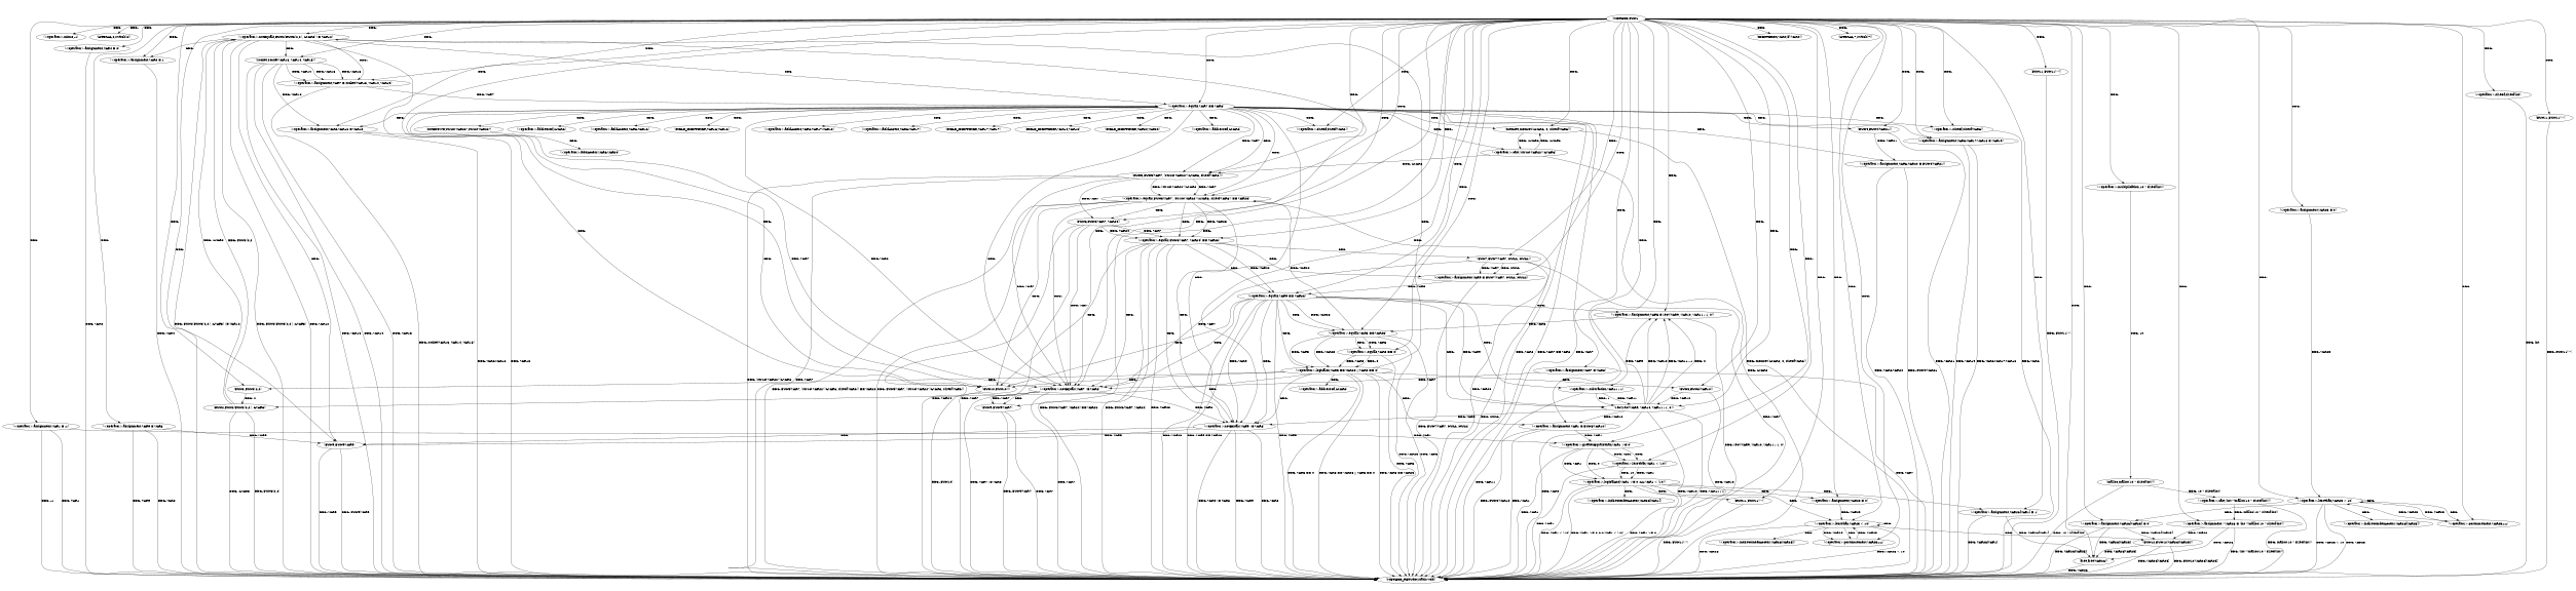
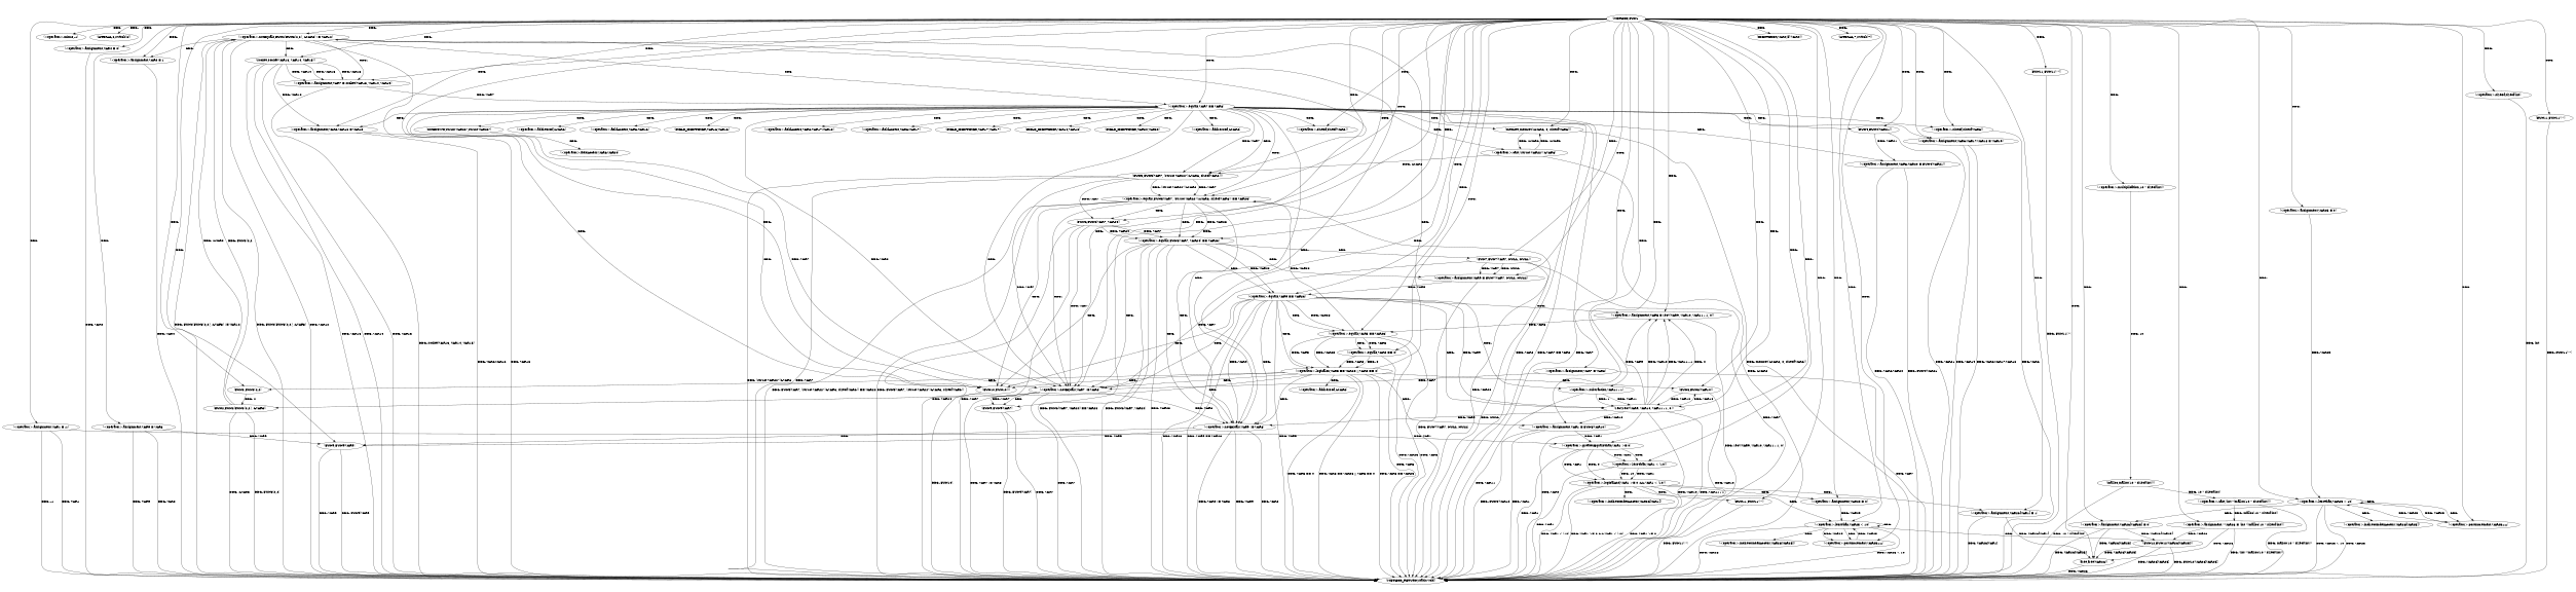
  digraph {
    n1 [label="(METHOD,FUN1)"]
    n2 [label="(<operator>.assignment,VAR1 = -1)"]
    n3 [label="(<operator>.minus,-1)"]
    n4 [label="(LITERAL,6,switch(6))"]
    n5 [label="(<operator>.assignment,VAR4 = 0)"]
    n6 [label="(<operator>.assignment,VAR7 = VAR8)"]
    n7 [label="(<operator>.assignment,VAR9 = VAR8)"]
    n8 [label="(<operator>.notEquals,FUN2(FUN3(2,2), &VAR3) != VAR12)"]
    n9 [label="(FUN3,FUN3(2,2))"]
    n10 [label="(<operator>.assignment,VAR4 = 1)"]
    n11 [label="(<operator>.assignment,VAR7 = socket(VAR13, VAR14, VAR15))"]
    n12 [label="(socket,socket(VAR13, VAR14, VAR15))"]
    n13 [label="(<operator>.equals,VAR7 == VAR8)"]
    n14 [label="(memset,memset(&VAR6, 0, sizeof(VAR6)))"]
    n15 [label="(<operator>.sizeOf,sizeof(VAR6))"]
    n16 [label="(<operator>.assignment,VAR6.VAR16 = VAR13)"]
    n17 [label="(<operator>.assignment,VAR6.VAR17.VAR18 = VAR19)"]
    n18 [label="(FUN4,FUN4(VAR21))"]
    n19 [label="(<operator>.equals,FUN5(VAR7, (struct VAR22*)&VAR6, sizeof(VAR6)) == VAR23)"]
    n20 [label="(FUN5,FUN5(VAR7, (struct VAR22*)&VAR6, sizeof(VAR6)))"]
    n21 [label="(<operator>.sizeOf,sizeof(VAR6))"]
    n22 [label="(<operator>.equals,FUN6(VAR7, VAR24) == VAR23)"]
    n23 [label="(FUN6,FUN6(VAR7, VAR24))"]
    n24 [label="(<operator>.assignment,VAR9 = FUN7(VAR7, NULL, NULL))"]
    n25 [label="(FUN7,FUN7(VAR7, NULL, NULL))"]
    n26 [label="(<operator>.equals,VAR9 == VAR23)"]
    n27 [label="(<operator>.assignment,VAR5 = recv(VAR9, VAR10, VAR11 - 1, 0))"]
    n28 [label="(recv,recv(VAR9, VAR10, VAR11 - 1, 0))"]
    n29 [label="(<operator>.subtraction,VAR11 - 1)"]
    n30 [label="(<operator>.equals,VAR5 == VAR23)"]
    n31 [label="(<operator>.equals,VAR5 == 0)"]
    n32 [label="(<operator>.assignment,VAR1 = FUN8(VAR10))"]
    n33 [label="(FUN8,FUN8(VAR10))"]
    n34 [label="(<operator>.notEquals,VAR7 != VAR8)"]
    n35 [label="(FUN9,FUN9(VAR7))"]
    n36 [label="(<operator>.notEquals,VAR9 != VAR8)"]
    n37 [label="(FUN9,FUN9(VAR9))"]
    n38 [label="(IDENTIFIER,VAR4,if (VAR4))"]
    n39 [label="(FUN10,FUN10())"]
    n40 [label="(FUN11,FUN11(\"\"))"]
    n41 [label="(LITERAL,7,switch(7))"]
    n42 [label="(<operator>.assignment,* VAR26 = (int *)malloc(10 * sizeof(int)))"]
    n43 [label="(<operator>.multiplication,10 * sizeof(int))"]
    n44 [label="(<operator>.sizeOf,sizeof(int))"]
    n45 [label="(<operator>.assignment,VAR25 = 0)"]
    n46 [label="(<operator>.lessThan,VAR25 < 10)"]
    n47 [label="(<operator>.postIncrement,VAR25++)"]
    n48 [label="(<operator>.assignment,VAR26[VAR25] = 0)"]
    n49 [label="(<operator>.greaterEqualsThan,VAR1 >= 0)"]
    n50 [label="(<operator>.lessThan,VAR1 < (10))"]
    n51 [label="(<operator>.assignment,VAR26[VAR1] = 1)"]
    n52 [label="(<operator>.assignment,VAR25 = 0)"]
    n53 [label="(<operator>.lessThan,VAR25 < 10)"]
    n54 [label="(<operator>.postIncrement,VAR25++)"]
    n55 [label="(FUN11,FUN11(\"\"))"]
    n56 [label="(free,free(VAR26))"]
    n57 [label="(FUN11,FUN11(\"\"))"]
    n58 [label="(METHOD_RETURN,static void)"]
    n59 [label="(FUN2,FUN2(FUN3(2,2), &VAR3))"]
    n60 [label="(<operator>.assignment,VAR6.VAR20 = FUN4(VAR21))"]
    n61 [label="(<operator>.cast,(struct VAR22*)&VAR6)"]
    n62 [label="(<operator>.addressOf,&VAR6)"]
    n63 [label="(<operator>.fieldAccess,VAR6.VAR16)"]
    n64 [label="(FIELD_IDENTIFIER,VAR16,VAR16)"]
    n65 [label="(<operator>.fieldAccess,VAR6.VAR17.VAR18)"]
    n66 [label="(<operator>.fieldAccess,VAR6.VAR17)"]
    n67 [label="(FIELD_IDENTIFIER,VAR17,VAR17)"]
    n68 [label="(FIELD_IDENTIFIER,VAR18,VAR18)"]
    n69 [label="(FIELD_IDENTIFIER,VAR20,VAR20)"]
    n70 [label="(UNKNOWN,struct VAR22*,struct VAR22*)"]
    n71 [label="(<operator>.addressOf,&VAR6)"]
    n72 [label="(<operator>.logicalOr,VAR5 == VAR23 || VAR5 == 0)"]
    n73 [label="(FUN12,FUN12(VAR26[VAR25]))"]
    n74 [label="(malloc,malloc(10 * sizeof(int)))"]
    n75 [label="(<operator>.indirectIndexAccess,VAR26[VAR25])"]
    n76 [label="(<operator>.logicalAnd,VAR1 >= 0 && VAR1 < (10))"]
    n77 [label="(<operator>.indirectIndexAccess,VAR26[VAR25])"]
    n78 [label="(<operator>.fieldAccess,VAR6.VAR20)"]
    n79 [label="(<operator>.addressOf,&VAR3)"]
    n80 [label="(<operator>.cast,(int *)malloc(10 * sizeof(int)))"]
    n81 [label="(<operator>.indirectIndexAccess,VAR26[VAR1])"]
    n1 -> n2 [label="DDG: "]
    n1 -> n3 [label="DDG: "]
    n1 -> n4 [label="DDG: "]
    n1 -> n5 [label="DDG: "]
    n1 -> n6 [label="DDG: "]
    n1 -> n7 [label="DDG: "]
    n1 -> n8 [label="DDG: "]
    n1 -> n9 [label="DDG: "]
    n1 -> n10 [label="DDG: "]
    n1 -> n11 [label="DDG: "]
    n1 -> n12 [label="DDG: "]
    n1 -> n13 [label="DDG: "]
    n1 -> n14 [label="DDG: "]
    n1 -> n15 [label="DDG: "]
    n1 -> n16 [label="DDG: "]
    n1 -> n17 [label="DDG: "]
    n1 -> n18 [label="DDG: "]
    n1 -> n19 [label="DDG: "]
    n1 -> n20 [label="DDG: "]
    n1 -> n21 [label="DDG: "]
    n1 -> n22 [label="DDG: "]
    n1 -> n23 [label="DDG: "]
    n1 -> n24 [label="DDG: "]
    n1 -> n25 [label="DDG: "]
    n1 -> n26 [label="DDG: "]
    n1 -> n27 [label="DDG: "]
    n1 -> n28 [label="DDG: "]
    n1 -> n29 [label="DDG: "]
    n1 -> n30 [label="DDG: "]
    n1 -> n31 [label="DDG: "]
    n1 -> n32 [label="DDG: "]
    n1 -> n33 [label="DDG: "]
    n1 -> n34 [label="DDG: "]
    n1 -> n35 [label="DDG: "]
    n1 -> n36 [label="DDG: "]
    n1 -> n37 [label="DDG: "]
    n1 -> n38 [label="DDG: "]
    n1 -> n39 [label="DDG: "]
    n1 -> n40 [label="DDG: "]
    n1 -> n41 [label="DDG: "]
    n1 -> n42 [label="DDG: "]
    n1 -> n43 [label="DDG: "]
    n1 -> n44 [label="DDG: "]
    n1 -> n45 [label="DDG: "]
    n1 -> n46 [label="DDG: "]
    n1 -> n47 [label="DDG: "]
    n1 -> n48 [label="DDG: "]
    n1 -> n49 [label="DDG: "]
    n1 -> n50 [label="DDG: "]
    n1 -> n51 [label="DDG: "]
    n1 -> n52 [label="DDG: "]
    n1 -> n53 [label="DDG: "]
    n1 -> n54 [label="DDG: "]
    n1 -> n55 [label="DDG: "]
    n1 -> n56 [label="DDG: "]
    n1 -> n57 [label="DDG: "]
    n2 -> n49 [label="DDG: VAR1"]
    n2 -> n58 [label="DDG: VAR1"]
    n2 -> n58 [label="DDG: -1"]
    n5 -> n58 [label="DDG: VAR4"]
    n6 -> n34 [label="DDG: VAR7"]
    n6 -> n58 [label="DDG: VAR7"]
    n7 -> n37 [label="DDG: VAR9"]
    n7 -> n58 [label="DDG: VAR8"]
    n7 -> n58 [label="DDG: VAR9"]
    n8 -> n10 [label="CDG: "]
    n8 -> n11 [label="CDG: "]
    n8 -> n12 [label="CDG: "]
    n8 -> n13 [label="CDG: "]
    n8 -> n34 [label="CDG: "]
-   n8 -> n37 [label="CDG: "]
+   n8 -> n36 [label="CDG: "]
    n8 -> n39 [label="CDG: "]
    n8 -> n58 [label="DDG: FUN2(FUN3(2,2), &VAR3)"]
    n8 -> n58 [label="DDG: VAR12"]
    n8 -> n58 [label="DDG: FUN2(FUN3(2,2), &VAR3) != VAR12"]
    n9 -> n59 [label="DDG: 2"]
    n10 -> n58 [label="DDG: VAR4"]
    n11 -> n13 [label="DDG: VAR7"]
    n11 -> n58 [label="DDG: socket(VAR13, VAR14, VAR15)"]
    n12 -> n11 [label="DDG: VAR13"]
    n12 -> n11 [label="DDG: VAR14"]
    n12 -> n11 [label="DDG: VAR15"]
    n12 -> n16 [label="DDG: VAR13"]
    n12 -> n58 [label="DDG: VAR15"]
    n12 -> n58 [label="DDG: VAR14"]
    n12 -> n58 [label="DDG: VAR13"]
    n13 -> n14 [label="CDG: "]
    n13 -> n15 [label="CDG: "]
    n13 -> n16 [label="CDG: "]
    n13 -> n17 [label="CDG: "]
    n13 -> n18 [label="CDG: "]
    n13 -> n19 [label="CDG: "]
    n13 -> n20 [label="DDG: VAR7"]
    n13 -> n20 [label="CDG: "]
    n13 -> n21 [label="CDG: "]
    n13 -> n34 [label="DDG: VAR7"]
    n13 -> n34 [label="DDG: VAR8"]
    n13 -> n34 [label="CDG: "]
    n13 -> n36 [label="CDG: "]
    n13 -> n39 [label="CDG: "]
    n13 -> n58 [label="DDG: VAR8"]
    n13 -> n58 [label="DDG: VAR7 == VAR8"]
    n13 -> n58 [label="DDG: VAR7"]
    n13 -> n60 [label="CDG: "]
    n13 -> n61 [label="CDG: "]
    n13 -> n62 [label="CDG: "]
    n13 -> n63 [label="CDG: "]
    n13 -> n64 [label="CDG: "]
    n13 -> n65 [label="CDG: "]
    n13 -> n66 [label="CDG: "]
    n13 -> n67 [label="CDG: "]
    n13 -> n68 [label="CDG: "]
    n13 -> n69 [label="CDG: "]
    n13 -> n70 [label="CDG: "]
    n13 -> n71 [label="CDG: "]
    n14 -> n58 [label="DDG: memset(&VAR6, 0, sizeof(VAR6))"]
    n14 -> n61 [label="DDG: &VAR6"]
    n16 -> n58 [label="DDG: VAR13"]
    n16 -> n58 [label="DDG: VAR6.VAR16"]
    n17 -> n58 [label="DDG: VAR6.VAR17.VAR18"]
    n17 -> n58 [label="DDG: VAR19"]
    n18 -> n58 [label="DDG: VAR21"]
    n18 -> n60 [label="DDG: VAR21"]
    n19 -> n22 [label="DDG: VAR23"]
    n19 -> n22 [label="CDG: "]
    n19 -> n23 [label="CDG: "]
    n19 -> n34 [label="CDG: "]
    n19 -> n36 [label="CDG: "]
    n19 -> n39 [label="CDG: "]
    n19 -> n58 [label="DDG: FUN5(VAR7, (struct VAR22*)&VAR6, sizeof(VAR6))"]
    n19 -> n58 [label="DDG: VAR23"]
    n19 -> n58 [label="DDG: FUN5(VAR7, (struct VAR22*)&VAR6, sizeof(VAR6)) == VAR23"]
    n20 -> n19 [label="DDG: VAR7"]
    n20 -> n19 [label="DDG: (struct VAR22*)&VAR6"]
    n20 -> n23 [label="DDG: VAR7"]
    n20 -> n34 [label="DDG: VAR7"]
    n20 -> n58 [label="DDG: (struct VAR22*)&VAR6"]
    n20 -> n58 [label="DDG: VAR7"]
    n21 -> n58 [label="DDG: VAR6"]
    n22 -> n24 [label="CDG: "]
    n22 -> n25 [label="CDG: "]
    n22 -> n26 [label="DDG: VAR23"]
    n22 -> n26 [label="CDG: "]
    n22 -> n34 [label="CDG: "]
    n22 -> n36 [label="CDG: "]
    n22 -> n39 [label="CDG: "]
    n22 -> n58 [label="DDG: FUN6(VAR7, VAR24) == VAR23"]
    n22 -> n58 [label="DDG: FUN6(VAR7, VAR24)"]
    n22 -> n58 [label="DDG: VAR23"]
    n23 -> n22 [label="DDG: VAR7"]
    n23 -> n22 [label="DDG: VAR24"]
    n23 -> n34 [label="DDG: VAR7"]
    n23 -> n58 [label="DDG: VAR24"]
    n23 -> n58 [label="DDG: VAR7"]
    n24 -> n26 [label="DDG: VAR9"]
    n24 -> n58 [label="DDG: FUN7(VAR7, NULL, NULL)"]
    n25 -> n24 [label="DDG: VAR7"]
    n25 -> n24 [label="DDG: NULL"]
    n25 -> n34 [label="DDG: VAR7"]
    n25 -> n58 [label="DDG: NULL"]
    n25 -> n58 [label="DDG: VAR7"]
    n26 -> n27 [label="CDG: "]
    n26 -> n28 [label="DDG: VAR9"]
    n26 -> n28 [label="CDG: "]
    n26 -> n29 [label="CDG: "]
    n26 -> n30 [label="DDG: VAR23"]
    n26 -> n30 [label="CDG: "]
    n26 -> n34 [label="CDG: "]
    n26 -> n36 [label="DDG: VAR9"]
    n26 -> n36 [label="CDG: "]
    n26 -> n39 [label="CDG: "]
    n26 -> n58 [label="DDG: VAR9"]
    n26 -> n58 [label="DDG: VAR23"]
    n26 -> n58 [label="DDG: VAR9 == VAR23"]
    n26 -> n72 [label="CDG: "]
    n27 -> n30 [label="DDG: VAR5"]
    n27 -> n58 [label="DDG: recv(VAR9, VAR10, VAR11 - 1, 0)"]
    n28 -> n27 [label="DDG: VAR9"]
    n28 -> n27 [label="DDG: VAR10"]
    n28 -> n27 [label="DDG: VAR11 - 1"]
    n28 -> n27 [label="DDG: 0"]
    n28 -> n32 [label="DDG: VAR10"]
+   n28 -> n33 [label="DDG: VAR10"]
    n28 -> n36 [label="DDG: VAR9"]
    n28 -> n58 [label="DDG: VAR9"]
    n28 -> n58 [label="DDG: VAR10"]
    n28 -> n58 [label="DDG: VAR11 - 1"]
    n29 -> n28 [label="DDG: VAR11"]
    n29 -> n28 [label="DDG: 1"]
    n29 -> n58 [label="DDG: VAR11"]
    n30 -> n19 [label="DDG: VAR23"]
    n30 -> n31 [label="DDG: VAR5"]
    n30 -> n31 [label="CDG: "]
    n30 -> n58 [label="DDG: VAR5"]
    n30 -> n58 [label="DDG: VAR23"]
    n30 -> n72 [label="DDG: VAR5"]
    n30 -> n72 [label="DDG: VAR23"]
    n31 -> n58 [label="DDG: VAR5"]
    n31 -> n72 [label="DDG: VAR5"]
    n31 -> n72 [label="DDG: 0"]
    n32 -> n49 [label="DDG: VAR1"]
    n32 -> n58 [label="DDG: VAR1"]
    n32 -> n58 [label="DDG: FUN8(VAR10)"]
    n33 -> n28 [label="DDG: VAR10"]
    n33 -> n58 [label="DDG: VAR10"]
    n34 -> n35 [label="DDG: VAR7"]
    n34 -> n35 [label="CDG: "]
    n34 -> n36 [label="DDG: VAR8"]
    n34 -> n58 [label="DDG: VAR7"]
    n34 -> n58 [label="DDG: VAR7 != VAR8"]
    n35 -> n58 [label="DDG: FUN9(VAR7)"]
    n35 -> n58 [label="DDG: VAR7"]
    n36 -> n37 [label="DDG: VAR9"]
    n36 -> n37 [label="CDG: "]
    n36 -> n58 [label="DDG: VAR9 != VAR8"]
    n36 -> n58 [label="DDG: VAR9"]
    n36 -> n58 [label="DDG: VAR8"]
    n37 -> n58 [label="DDG: VAR9"]
    n37 -> n58 [label="DDG: FUN9(VAR9)"]
    n39 -> n58 [label="DDG: FUN10()"]
    n40 -> n58 [label="DDG: FUN11(\"\")"]
    n42 -> n56 [label="DDG: VAR26"]
    n42 -> n58 [label="DDG: (int *)malloc(10 * sizeof(int))"]
    n42 -> n73 [label="DDG: VAR26"]
    n43 -> n74 [label="DDG: 10"]
    n44 -> n58 [label="DDG: int"]
    n45 -> n46 [label="DDG: VAR25"]
    n46 -> n46 [label="CDG: "]
    n46 -> n47 [label="DDG: VAR25"]
    n46 -> n47 [label="CDG: "]
    n46 -> n48 [label="CDG: "]
    n46 -> n58 [label="DDG: VAR25 < 10"]
    n46 -> n58 [label="DDG: VAR25"]
    n46 -> n75 [label="CDG: "]
    n47 -> n46 [label="DDG: VAR25"]
    n48 -> n56 [label="DDG: VAR26[VAR25]"]
    n48 -> n58 [label="DDG: VAR26[VAR25]"]
    n48 -> n73 [label="DDG: VAR26[VAR25]"]
    n49 -> n50 [label="DDG: VAR1"]
    n49 -> n50 [label="CDG: "]
    n49 -> n58 [label="DDG: VAR1"]
    n49 -> n76 [label="DDG: VAR1"]
    n49 -> n76 [label="DDG: 0"]
    n50 -> n58 [label="DDG: VAR1"]
    n50 -> n76 [label="DDG: VAR1"]
    n50 -> n76 [label="DDG: 10"]
    n51 -> n56 [label="DDG: VAR26[VAR1]"]
    n51 -> n58 [label="DDG: VAR26[VAR1]"]
    n52 -> n53 [label="DDG: VAR25"]
    n53 -> n53 [label="CDG: "]
    n53 -> n54 [label="DDG: VAR25"]
    n53 -> n54 [label="CDG: "]
    n53 -> n58 [label="DDG: VAR25"]
    n53 -> n58 [label="DDG: VAR25 < 10"]
    n53 -> n73 [label="CDG: "]
    n53 -> n77 [label="CDG: "]
    n54 -> n53 [label="DDG: VAR25"]
    n55 -> n58 [label="DDG: FUN11(\"\")"]
    n56 -> n58 [label="DDG: VAR26"]
    n57 -> n58 [label="DDG: FUN11(\"\")"]
    n59 -> n8 [label="DDG: FUN3(2,2)"]
    n59 -> n8 [label="DDG: &VAR3"]
    n59 -> n58 [label="DDG: FUN3(2,2)"]
    n59 -> n58 [label="DDG: &VAR3"]
    n60 -> n58 [label="DDG: FUN4(VAR21)"]
    n60 -> n58 [label="DDG: VAR6.VAR20"]
    n61 -> n14 [label="DDG: &VAR6"]
    n61 -> n20 [label="DDG: &VAR6"]
    n61 -> n58 [label="DDG: &VAR6"]
    n70 -> n78 [label="CDG: "]
    n72 -> n8 [label="CDG: "]
    n72 -> n9 [label="CDG: "]
    n72 -> n32 [label="CDG: "]
    n72 -> n33 [label="CDG: "]
+   n72 -> n34 [label="CDG: "]
    n72 -> n36 [label="CDG: "]
    n72 -> n39 [label="CDG: "]
    n72 -> n58 [label="DDG: VAR5 == 0"]
    n72 -> n58 [label="DDG: VAR5 == VAR23 || VAR5 == 0"]
    n72 -> n58 [label="DDG: VAR5 == VAR23"]
    n72 -> n59 [label="CDG: "]
    n72 -> n79 [label="CDG: "]
    n73 -> n56 [label="DDG: VAR26[VAR25]"]
    n73 -> n58 [label="DDG: FUN12(VAR26[VAR25])"]
    n73 -> n58 [label="DDG: VAR26[VAR25]"]
    n74 -> n58 [label="DDG: 10 * sizeof(int)"]
    n74 -> n80 [label="DDG: 10 * sizeof(int)"]
    n76 -> n51 [label="CDG: "]
    n76 -> n52 [label="CDG: "]
    n76 -> n53 [label="CDG: "]
    n76 -> n55 [label="CDG: "]
    n76 -> n58 [label="DDG: VAR1 >= 0 && VAR1 < (10)"]
    n76 -> n58 [label="DDG: VAR1 >= 0"]
    n76 -> n58 [label="DDG: VAR1 < (10)"]
    n76 -> n81 [label="CDG: "]
    n80 -> n42 [label="DDG: malloc(10 * sizeof(int))"]
    n80 -> n58 [label="DDG: malloc(10 * sizeof(int))"]
  }
